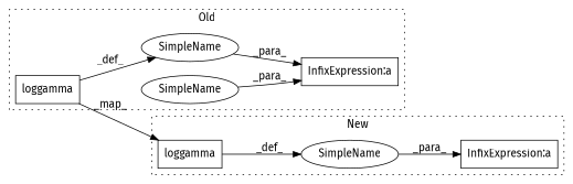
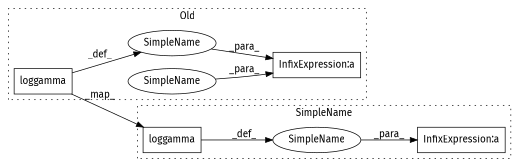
  digraph {
    rankdir=LR
    fontname="Fira Sans"
    node [a=42 shape=box fontname="Fira Sans"]
    edge [fontname="Fira Sans"]
    n1 [a=32 l="9,1" label=loggamma s="5836,5850"]
    n2 [label=SimpleName shape=ellipse]
    n3 [a=27 l=3 label="InfixExpression:a" s=5833]
    n4 [label=SimpleName shape=ellipse]
    n5 [a=32 l="9,1" label=loggamma s="5878,5892"]
    n6 [label=SimpleName shape=ellipse]
    n7 [a=27 l=3 label="InfixExpression:a" s=5909]
    subgraph cluster_1 {
      label=Old
      style=dotted
      n1
      n2
      n3
      n4
    }
    subgraph cluster_2 {
-     label=New
+     label=SimpleName
      style=dotted
      n5
      n6
      n7
    }
    n1 -> n2 [label=_def_]
    n1 -> n5 [label=_map_]
    n2 -> n3 [label=_para_]
    n4 -> n3 [label=_para_]
    n5 -> n6 [label=_def_]
    n6 -> n7 [label=_para_]
  }
